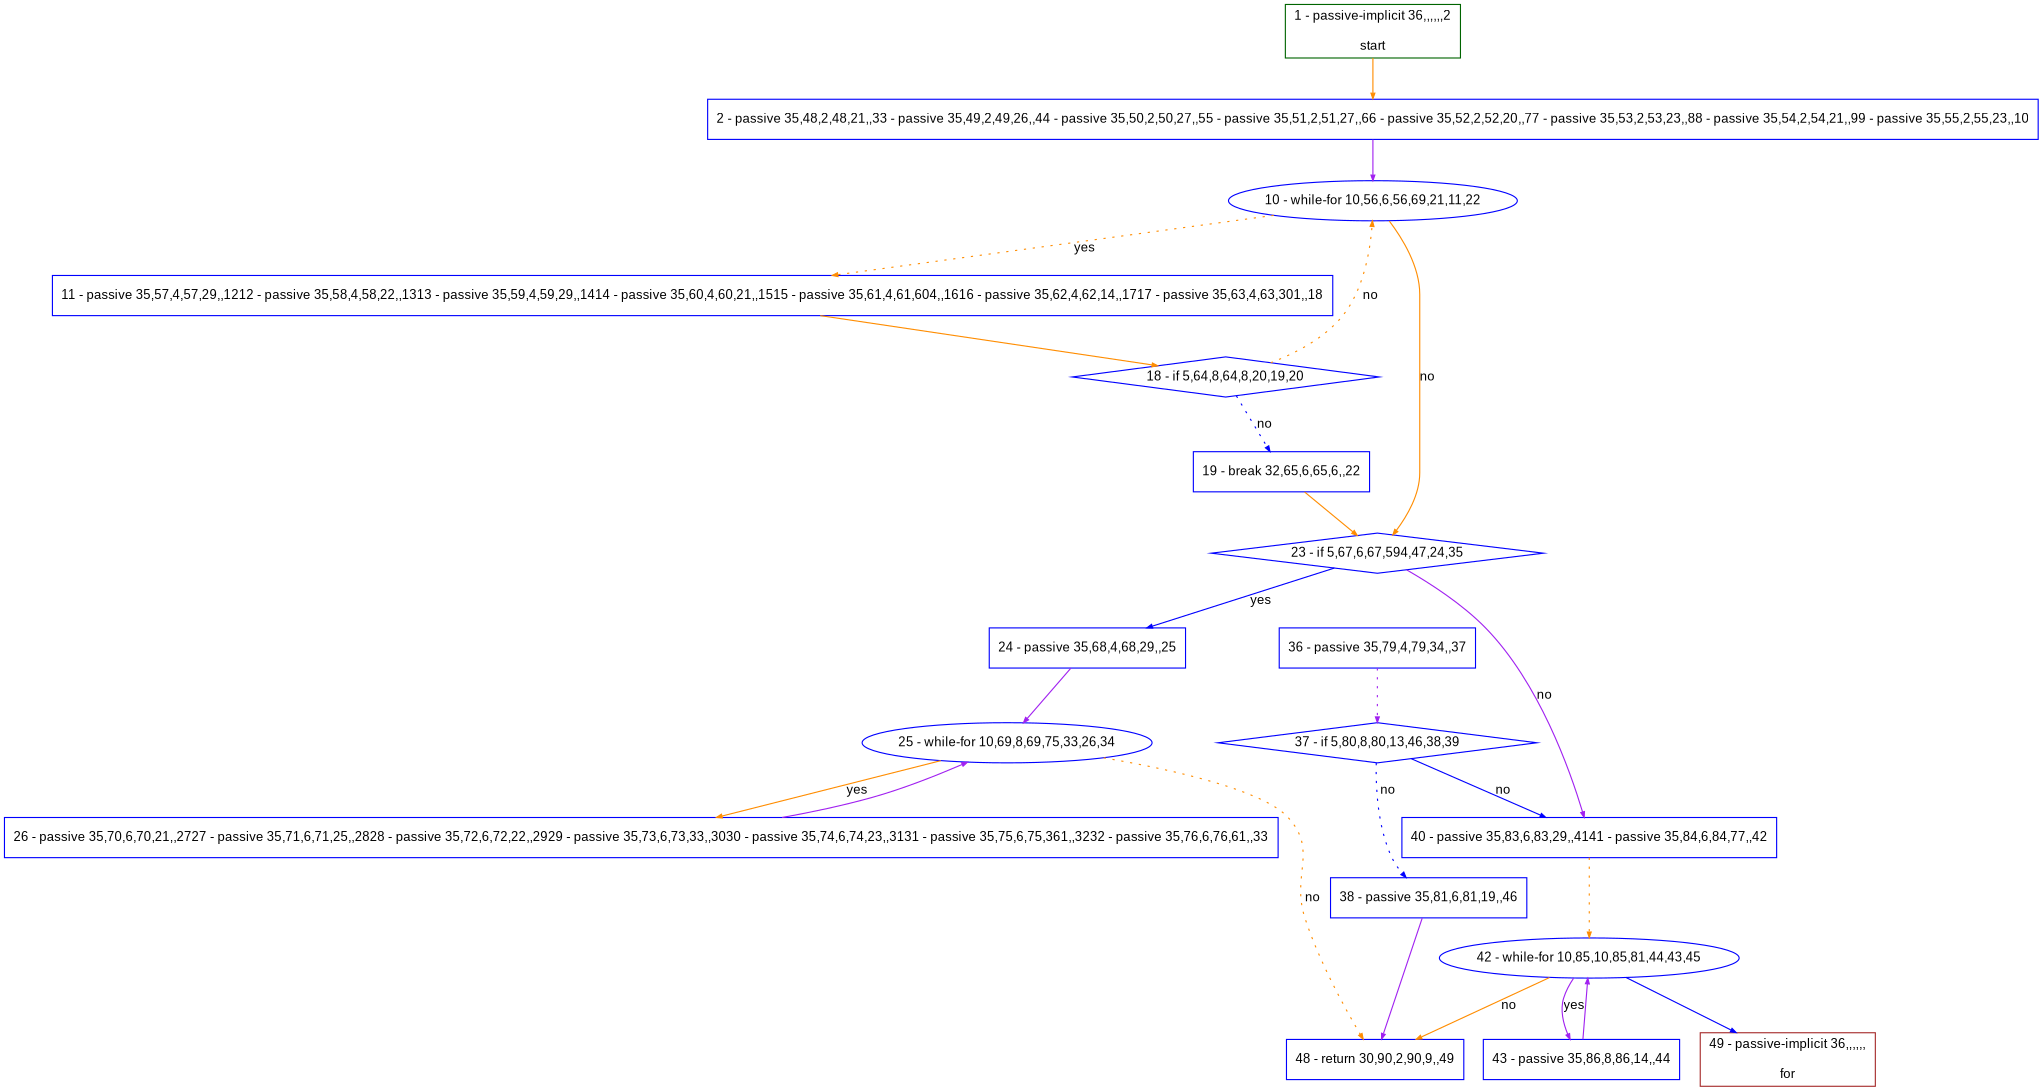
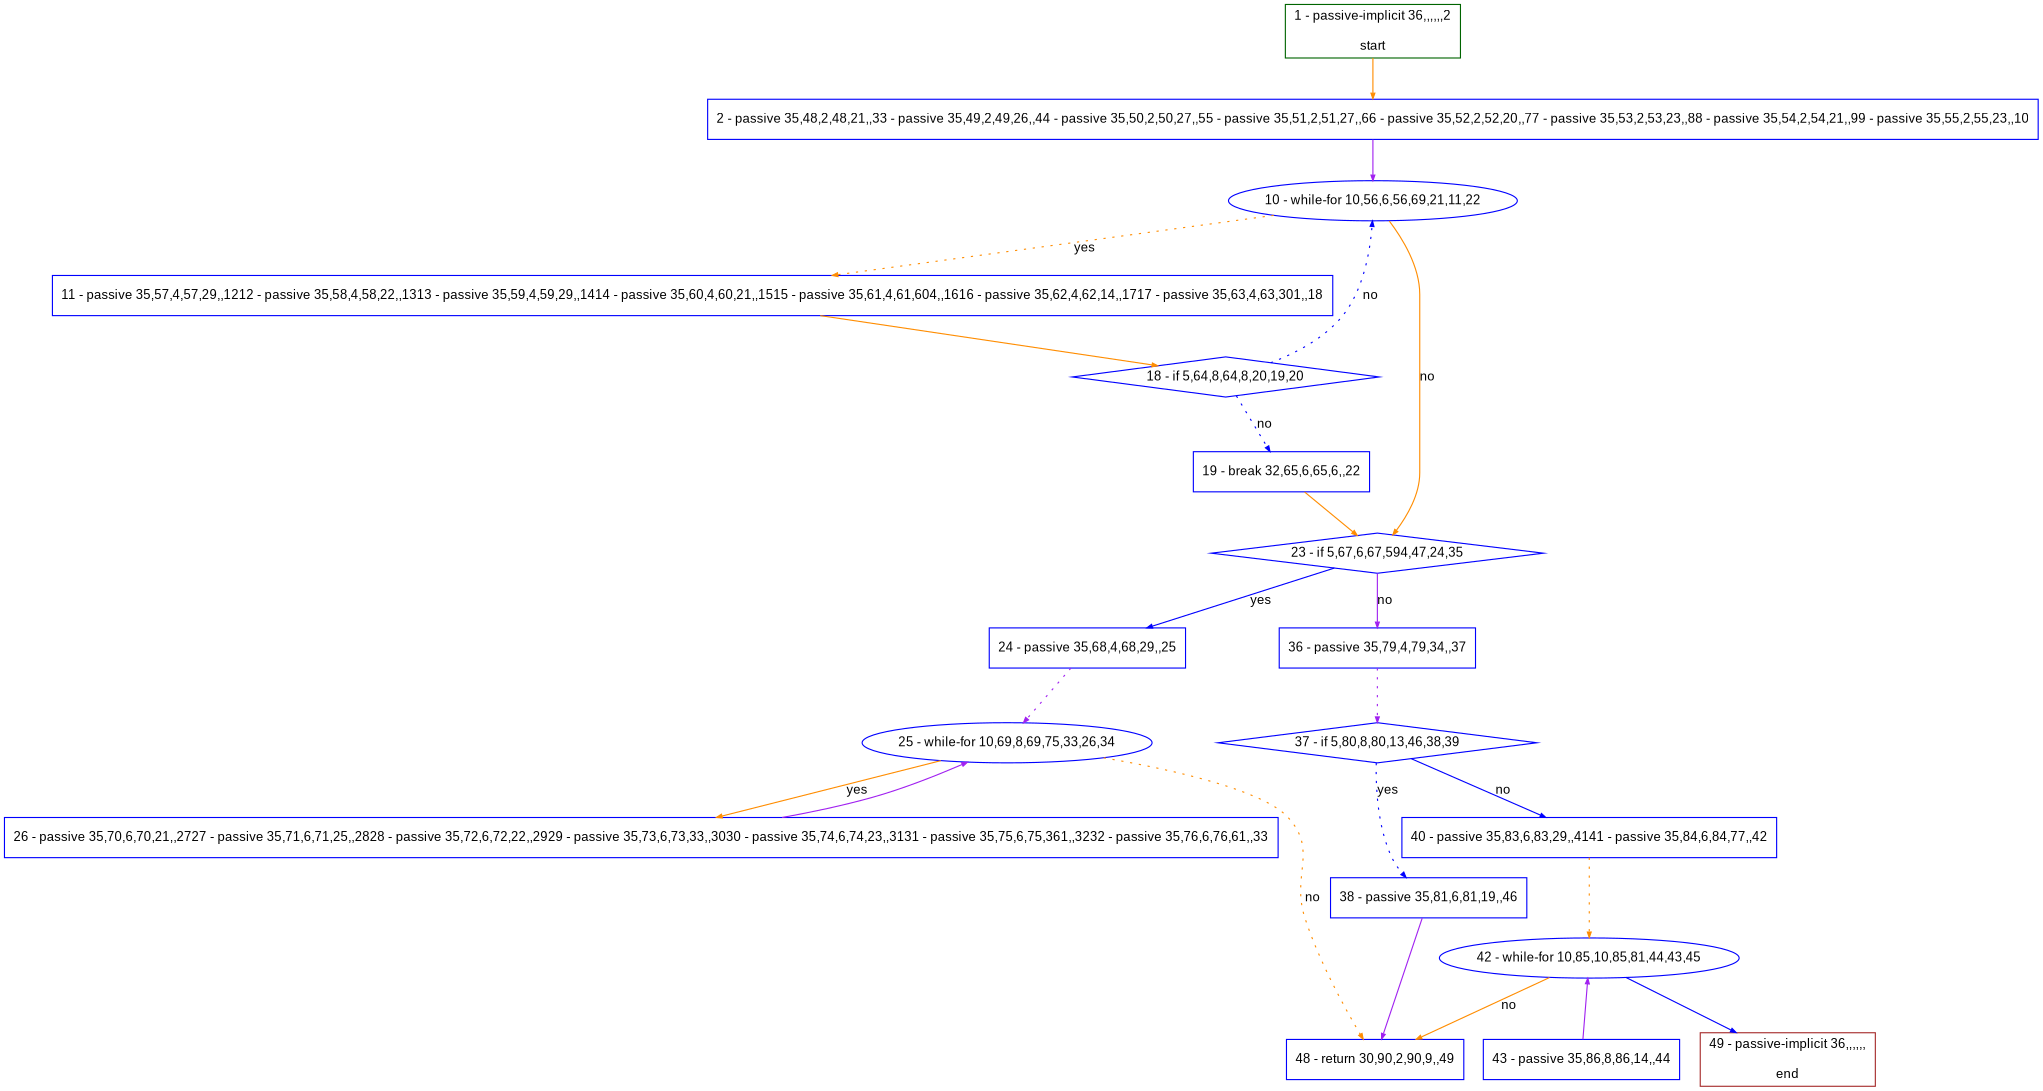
  digraph {
    bgcolor=white
    compound=true
    fillcolor="#FFFFCC"
    fontname=Arial
    fontsize=12
    pack=true
    packmode=clust
    style="rounded,filled"
    node [color="#0000ff" compound=true fillcolor="#ffffff" fixedsize=false fontname=Arial fontsize=12 node_initialized=no shape=box style=filled]
    edge [arrowhead=normal arrowsize=0.5 arrowtail=none color=darkorange compound=true dir=forward fontcolor=black fontname=Arial fontsize=12 style=solid]
    n1 [label="2 - passive 35,48,2,48,21,,33 - passive 35,49,2,49,26,,44 - passive 35,50,2,50,27,,55 - passive 35,51,2,51,27,,66 - passive 35,52,2,52,20,,77 - passive 35,53,2,53,23,,88 - passive 35,54,2,54,21,,99 - passive 35,55,2,55,23,,10"]
    n2 [label="10 - while-for 10,56,6,56,69,21,11,22" shape=oval]
    n3 [label="11 - passive 35,57,4,57,29,,1212 - passive 35,58,4,58,22,,1313 - passive 35,59,4,59,29,,1414 - passive 35,60,4,60,21,,1515 - passive 35,61,4,61,604,,1616 - passive 35,62,4,62,14,,1717 - passive 35,63,4,63,301,,18"]
    n4 [label="23 - if 5,67,6,67,594,47,24,35" shape=diamond]
    n5 [color="#006400" label="1 - passive-implicit 36,,,,,,2\n\nstart"]
    n6 [label="18 - if 5,64,8,64,8,20,19,20" shape=diamond]
    n7 [label="24 - passive 35,68,4,68,29,,25"]
    n8 [label="36 - passive 35,79,4,79,34,,37"]
    n9 [label="19 - break 32,65,6,65,6,,22"]
    n10 [label="25 - while-for 10,69,8,69,75,33,26,34" shape=oval]
    n11 [label="37 - if 5,80,8,80,13,46,38,39" shape=diamond]
    n12 [label="26 - passive 35,70,6,70,21,,2727 - passive 35,71,6,71,25,,2828 - passive 35,72,6,72,22,,2929 - passive 35,73,6,73,33,,3030 - passive 35,74,6,74,23,,3131 - passive 35,75,6,75,361,,3232 - passive 35,76,6,76,61,,33"]
    n13 [label="48 - return 30,90,2,90,9,,49"]
    n14 [label="38 - passive 35,81,6,81,19,,46"]
    n15 [label="40 - passive 35,83,6,83,29,,4141 - passive 35,84,6,84,77,,42"]
-   n16 [color="#a52a2a" label="49 - passive-implicit 36,,,,,,\n\nfor"]
+   n16 [color="#a52a2a" label="49 - passive-implicit 36,,,,,,\n\nend"]
    n17 [label="42 - while-for 10,85,10,85,81,44,43,45" shape=oval]
    n18 [label="43 - passive 35,86,8,86,14,,44"]
    n1 -> n2 [color=purple]
    n2 -> n3 [label=yes style=dotted]
    n2 -> n4 [label=no]
    n3 -> n6
    n4 -> n7 [color=blue label=yes]
-   n4 -> n15 [color=purple label=no]
+   n4 -> n8 [color=purple label=no]
    n5 -> n1
-   n6 -> n2 [label=no style=dotted]
+   n6 -> n2 [color=blue label=no style=dotted]
    n6 -> n9 [color=blue label=no style=dotted]
-   n7 -> n10 [color=purple]
+   n7 -> n10 [color=purple style=dotted]
    n8 -> n11 [color=purple style=dotted]
    n9 -> n4
    n10 -> n12 [label=yes]
    n10 -> n13 [label=no style=dotted]
-   n11 -> n14 [color=blue label=no style=dotted]
+   n11 -> n14 [color=blue label=yes style=dotted]
    n11 -> n15 [color=blue label=no]
    n12 -> n10 [color=purple]
    n14 -> n13 [color=purple]
    n15 -> n17 [style=dotted]
    n17 -> n13 [label=no]
    n17 -> n16 [color=blue]
-   n17 -> n18 [color=purple label=yes]
    n18 -> n17 [color=purple]
  }
